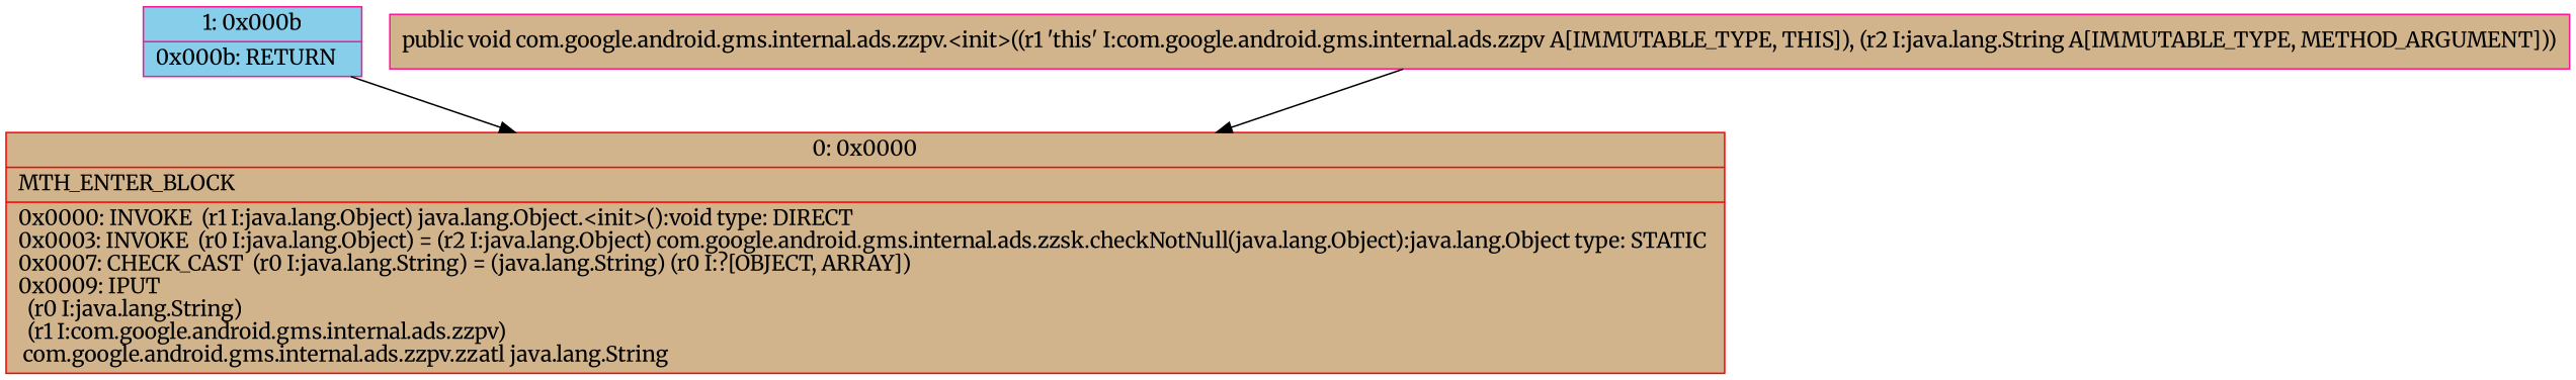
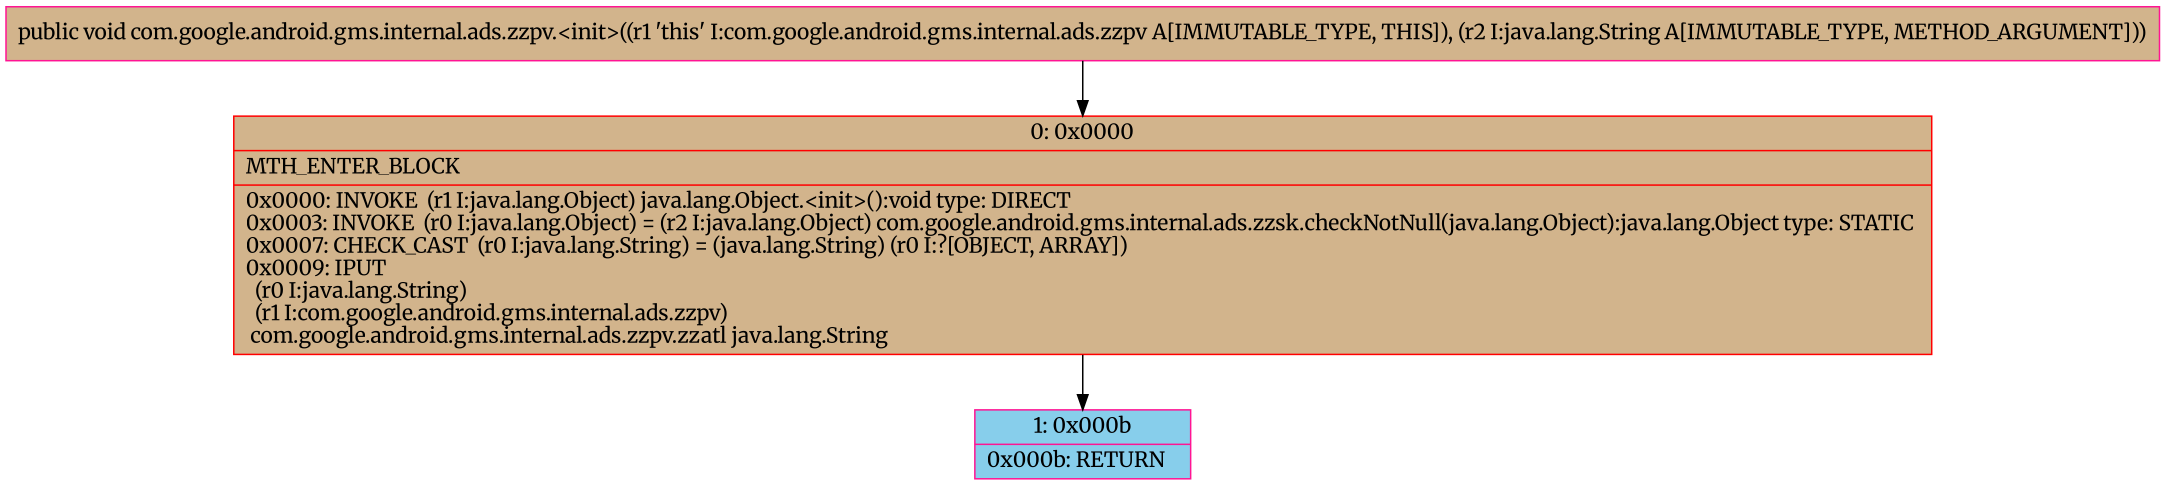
  digraph {
    fontname=Merriweather
    node [shape=record style=filled fillcolor=tan color=deeppink fontname=Merriweather]
    edge [fontname=Merriweather]
    n1 [label="{0\:\ 0x0000|MTH_ENTER_BLOCK\l|0x0000: INVOKE  (r1 I:java.lang.Object) java.lang.Object.\<init\>():void type: DIRECT \l0x0003: INVOKE  (r0 I:java.lang.Object) = (r2 I:java.lang.Object) com.google.android.gms.internal.ads.zzsk.checkNotNull(java.lang.Object):java.lang.Object type: STATIC \l0x0007: CHECK_CAST  (r0 I:java.lang.String) = (java.lang.String) (r0 I:?[OBJECT, ARRAY]) \l0x0009: IPUT  \l  (r0 I:java.lang.String)\l  (r1 I:com.google.android.gms.internal.ads.zzpv)\l com.google.android.gms.internal.ads.zzpv.zzatl java.lang.String \l}" color=red]
    n2 [label="{1\:\ 0x000b|0x000b: RETURN   \l}" fillcolor=skyblue]
    n3 [label="{public void com.google.android.gms.internal.ads.zzpv.\<init\>((r1 'this' I:com.google.android.gms.internal.ads.zzpv A[IMMUTABLE_TYPE, THIS]), (r2 I:java.lang.String A[IMMUTABLE_TYPE, METHOD_ARGUMENT])) }"]
-   n2 -> n1
+   n1 -> n2
    n3 -> n1
  }
